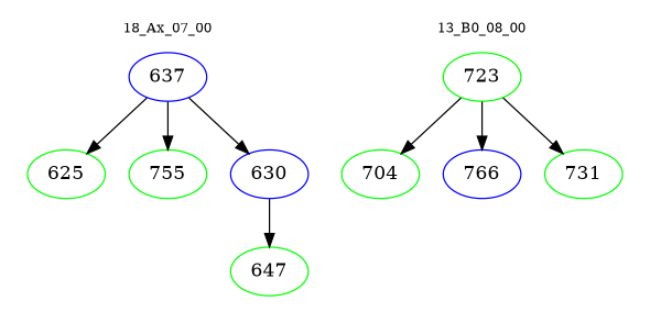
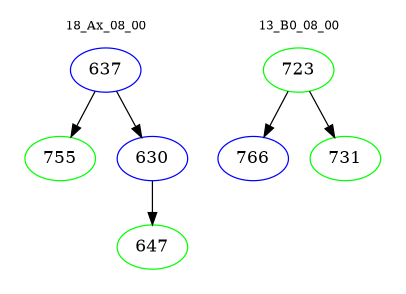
  digraph {
    node [color=green]
    edge [color=black]
    n1 [color=blue label=637]
-   n2 [label=625]
    n3 [label=755]
    n4 [color=blue label=630]
    n5 [label=647]
    n6 [label=723]
-   n7 [label=704]
    n8 [color=blue label=766]
    n9 [label=731]
    subgraph cluster_1 {
      color=white
      fontsize=10
-     label="18_Ax_07_00"
+     label="18_Ax_08_00"
      n1
-     n2
      n3
      n4
      n5
    }
    subgraph cluster_2 {
      color=white
      fontsize=10
      label="13_B0_08_00"
      n6
-     n7
      n8
      n9
    }
-   n1 -> n2
    n1 -> n3
    n1 -> n4
    n4 -> n5
-   n6 -> n7
    n6 -> n8
    n6 -> n9
  }
